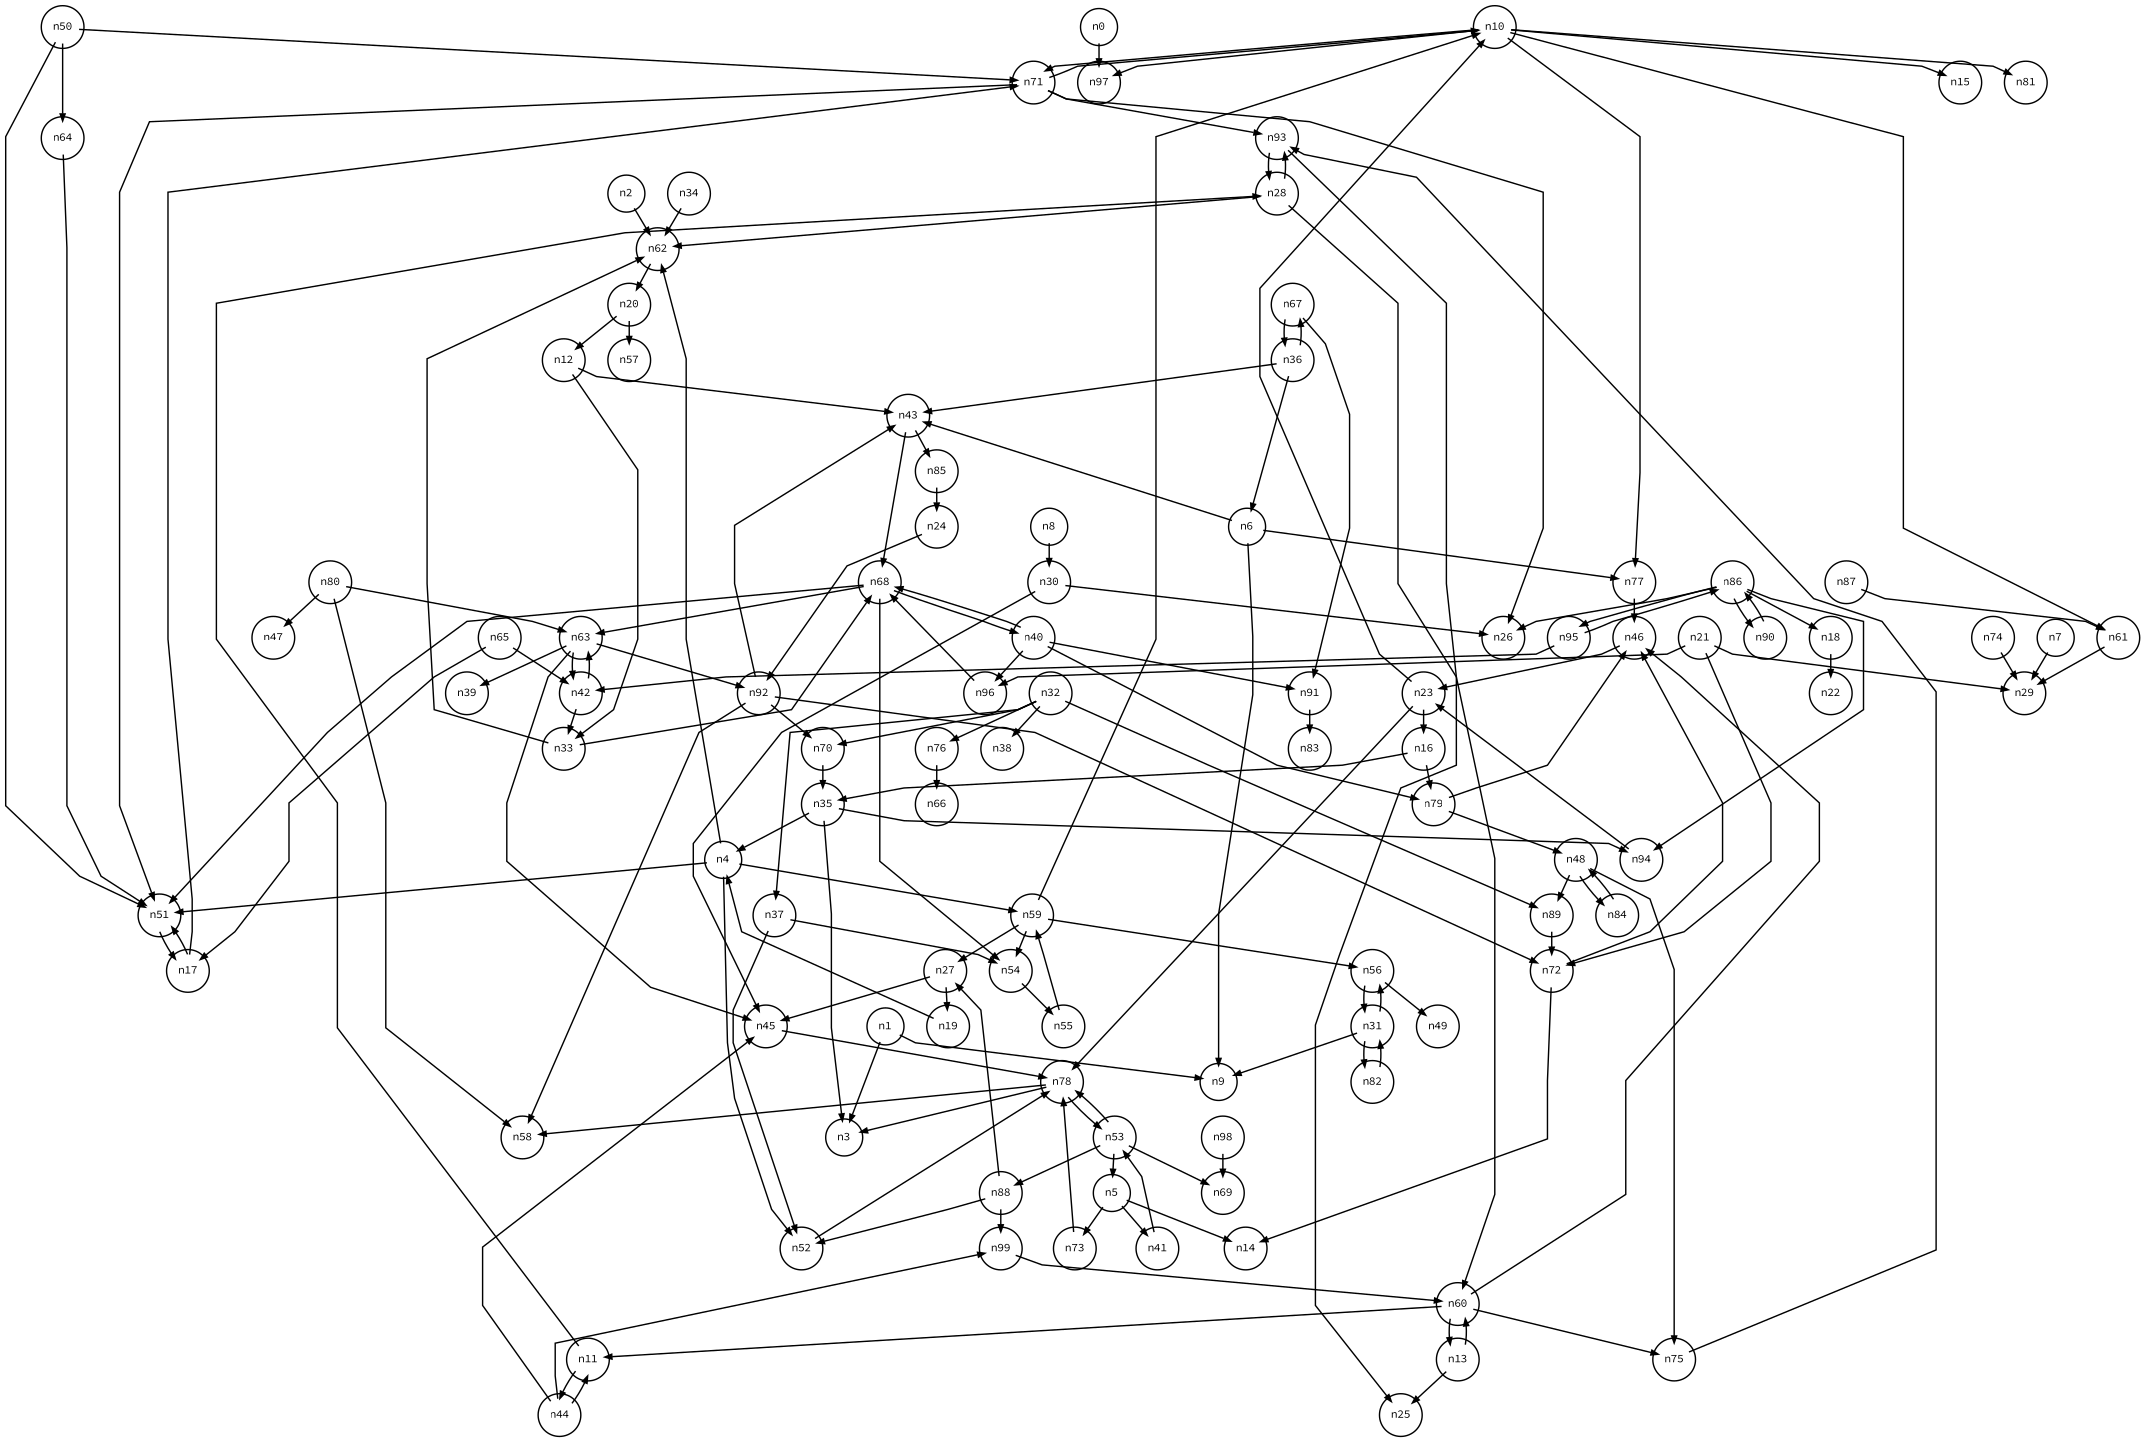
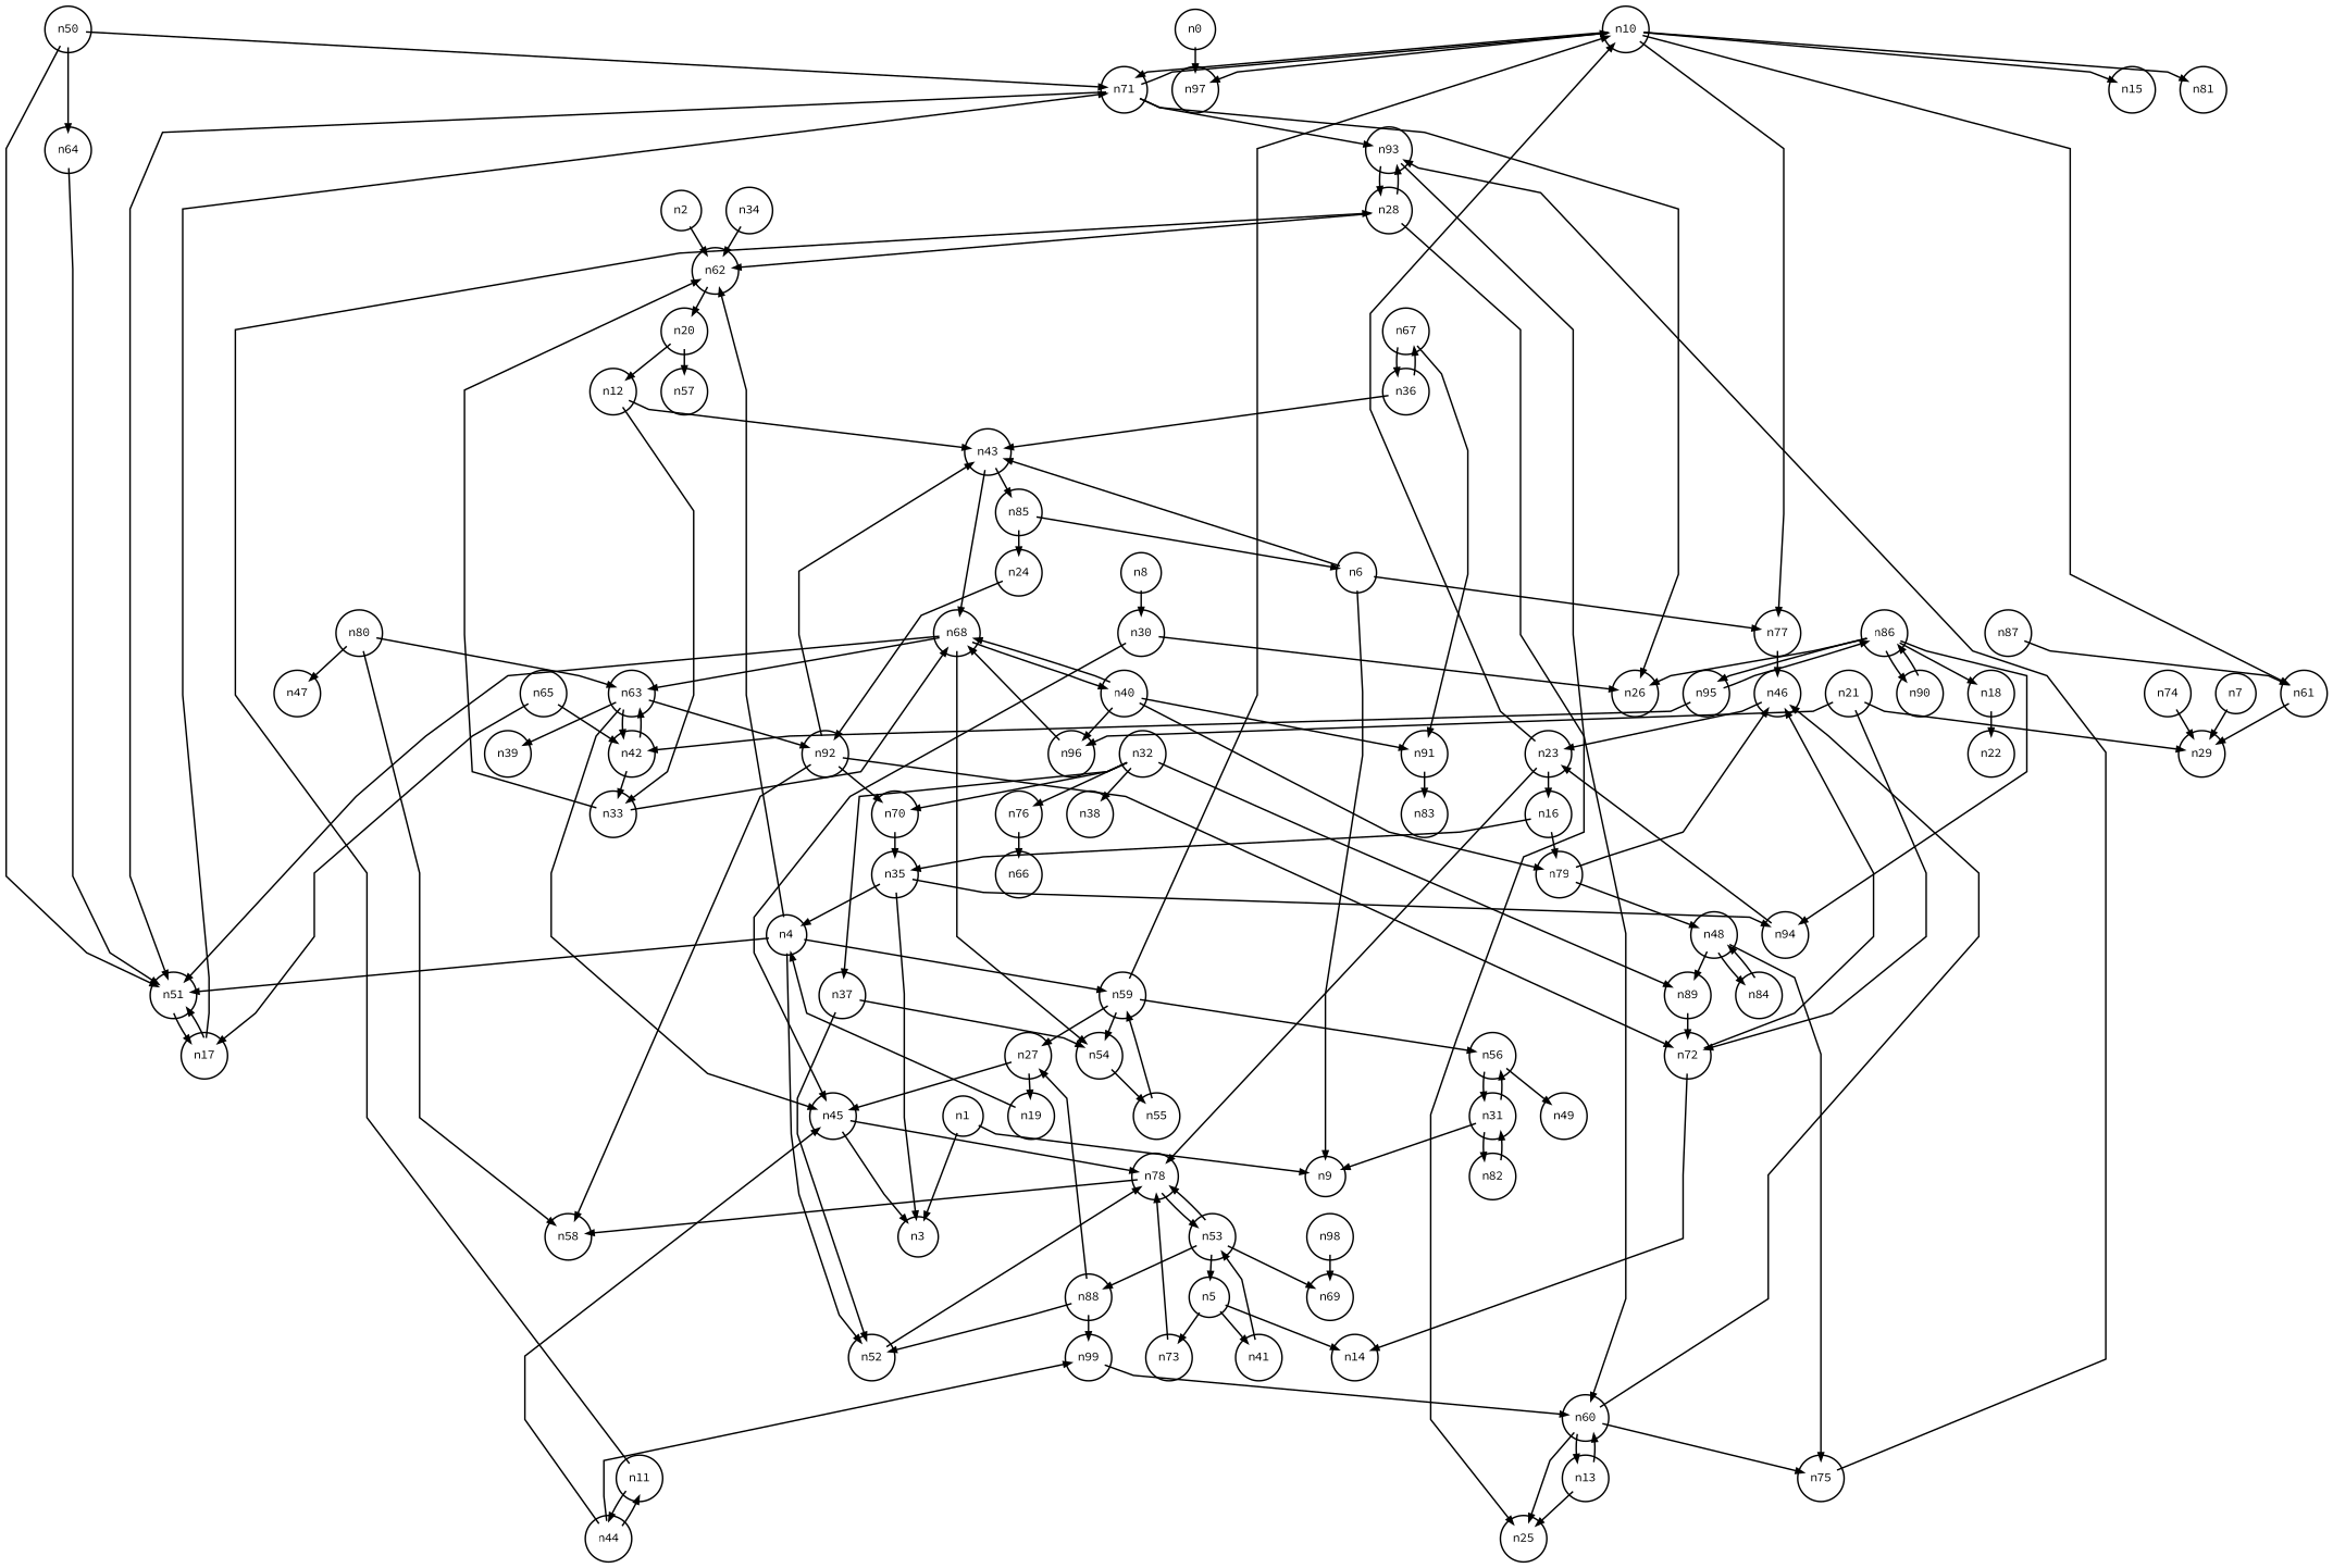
  digraph {
    fontname="Source Code Pro"
    fontsize=8
    nodesep=0.22
    nodesize=0.32
    ranksep=0.22
    splines=polyline
    node [fixedsize=shape fontname="Source Code Pro" fontsize=8 shape=circle]
    edge [arrowsize=0.5 fontname="Source Code Pro"]
    n0 [width=0.32]
    n97 [width=0.32]
    n1 [width=0.32]
    n3 [width=0.32]
    n9 [width=0.32]
    n62 [width=0.32]
    n20 [width=0.32]
    n12 [width=0.32]
    n57 [width=0.32]
    n43 [width=0.32]
    n33 [width=0.32]
    n2 [width=0.32]
    n51 [width=0.32]
    n17 [width=0.32]
    n71 [width=0.32]
    n26 [width=0.32]
    n10 [width=0.32]
    n93 [width=0.32]
    n4 [width=0.32]
    n52 [width=0.32]
    n59 [width=0.32]
    n78 [width=0.32]
    n53 [width=0.32]
    n58 [width=0.32]
    n5 [width=0.32]
    n69 [width=0.32]
    n88 [width=0.32]
    n14 [width=0.32]
    n41 [width=0.32]
    n73 [width=0.32]
    n99 [width=0.32]
    n27 [width=0.32]
    n6 [width=0.32]
    n77 [width=0.32]
    n85 [width=0.32]
    n68 [width=0.32]
    n46 [width=0.32]
    n24 [width=0.32]
    n54 [width=0.32]
    n40 [width=0.32]
    n63 [width=0.32]
    n23 [width=0.32]
    n92 [width=0.32]
    n55 [width=0.32]
    n79 [width=0.32]
    n96 [width=0.32]
    n91 [width=0.32]
    n45 [width=0.32]
    n42 [width=0.32]
    n39 [width=0.32]
    n16 [width=0.32]
    n7 [width=0.32]
    n29 [width=0.32]
    n30 [width=0.32]
    n8 [width=0.32]
    n15 [width=0.32]
    n61 [width=0.32]
    n81 [width=0.32]
    n28 [width=0.32]
    n25 [width=0.32]
    n60 [width=0.32]
    n11 [width=0.32]
    n13 [width=0.32]
    n75 [width=0.32]
    n44 [width=0.32]
    n35 [width=0.32]
    n94 [width=0.32]
    n48 [width=0.32]
    n18 [width=0.32]
    n22 [width=0.32]
    n19 [width=0.32]
    n56 [width=0.32]
    n31 [width=0.32]
    n49 [width=0.32]
    n21 [width=0.32]
    n72 [width=0.32]
    n82 [width=0.32]
    n32 [width=0.32]
    n37 [width=0.32]
    n38 [width=0.32]
    n70 [width=0.32]
    n76 [width=0.32]
    n89 [width=0.32]
    n66 [width=0.32]
    n34 [width=0.32]
    n36 [width=0.32]
    n67 [width=0.32]
    n83 [width=0.32]
    n84 [width=0.32]
    n50 [width=0.32]
    n64 [width=0.32]
    n65 [width=0.32]
    n74 [width=0.32]
    n80 [width=0.32]
    n47 [width=0.32]
    n86 [width=0.32]
    n90 [width=0.32]
    n95 [width=0.32]
    n87 [width=0.32]
    n98 [width=0.32]
    n0 -> n97
    n1 -> n3
    n1 -> n9
    n62 -> n20
    n20 -> n12
    n20 -> n57
    n12 -> n43
    n12 -> n33
    n43 -> n85
    n43 -> n68
    n33 -> n62
    n33 -> n68
    n2 -> n62
    n51 -> n17
    n17 -> n51
    n17 -> n71
    n71 -> n51
    n71 -> n26
    n71 -> n10
    n71 -> n93
    n10 -> n97
    n10 -> n71
    n10 -> n77
    n10 -> n15
    n10 -> n61
    n10 -> n81
    n93 -> n28
    n93 -> n25
    n4 -> n62
    n4 -> n51
    n4 -> n52
    n4 -> n59
    n52 -> n78
    n59 -> n10
    n59 -> n27
    n59 -> n54
    n59 -> n56
    n78 -> n53
    n78 -> n58
    n53 -> n78
    n53 -> n5
    n53 -> n69
    n53 -> n88
    n5 -> n14
    n5 -> n41
    n5 -> n73
    n88 -> n52
    n88 -> n99
    n88 -> n27
    n41 -> n53
    n73 -> n78
    n99 -> n60
    n27 -> n45
    n27 -> n19
    n6 -> n9
    n6 -> n43
    n6 -> n77
    n77 -> n46
-   n36 -> n6
+   n85 -> n6
    n85 -> n24
    n68 -> n51
    n68 -> n54
    n68 -> n40
    n68 -> n63
    n46 -> n23
    n24 -> n92
    n54 -> n55
    n40 -> n68
    n40 -> n79
    n40 -> n96
    n40 -> n91
    n63 -> n92
    n63 -> n45
    n63 -> n42
    n63 -> n39
    n23 -> n10
    n23 -> n78
    n23 -> n16
    n92 -> n43
    n92 -> n58
    n92 -> n72
    n92 -> n70
    n55 -> n59
    n79 -> n46
    n79 -> n48
    n96 -> n68
    n91 -> n83
-   n78 -> n3
+   n45 -> n3
    n45 -> n78
    n42 -> n33
    n42 -> n63
    n16 -> n79
    n16 -> n35
    n7 -> n29
    n30 -> n26
    n30 -> n45
    n8 -> n30
    n61 -> n29
    n28 -> n62
    n28 -> n93
    n28 -> n60
    n60 -> n46
-   n60 -> n11
+   n60 -> n25
    n60 -> n13
    n60 -> n75
    n11 -> n28
    n11 -> n44
    n13 -> n25
    n13 -> n60
    n75 -> n93
    n44 -> n99
    n44 -> n45
    n44 -> n11
    n35 -> n3
    n35 -> n4
    n35 -> n94
    n94 -> n23
    n48 -> n75
    n48 -> n89
    n48 -> n84
    n18 -> n22
    n19 -> n4
    n56 -> n31
    n56 -> n49
    n31 -> n9
    n31 -> n56
    n31 -> n82
    n21 -> n96
    n21 -> n29
    n21 -> n72
    n72 -> n14
    n72 -> n46
    n82 -> n31
    n32 -> n37
    n32 -> n38
    n32 -> n70
    n32 -> n76
    n32 -> n89
    n37 -> n52
    n37 -> n54
    n70 -> n35
    n76 -> n66
    n89 -> n72
    n34 -> n62
    n36 -> n43
    n36 -> n67
    n67 -> n91
    n67 -> n36
    n84 -> n48
    n50 -> n51
    n50 -> n71
    n50 -> n64
    n64 -> n51
    n65 -> n17
    n65 -> n42
    n74 -> n29
    n80 -> n58
    n80 -> n63
    n80 -> n47
    n86 -> n26
    n86 -> n94
    n86 -> n18
    n86 -> n90
    n86 -> n95
    n90 -> n86
    n95 -> n42
    n95 -> n86
    n87 -> n61
    n98 -> n69
  }
